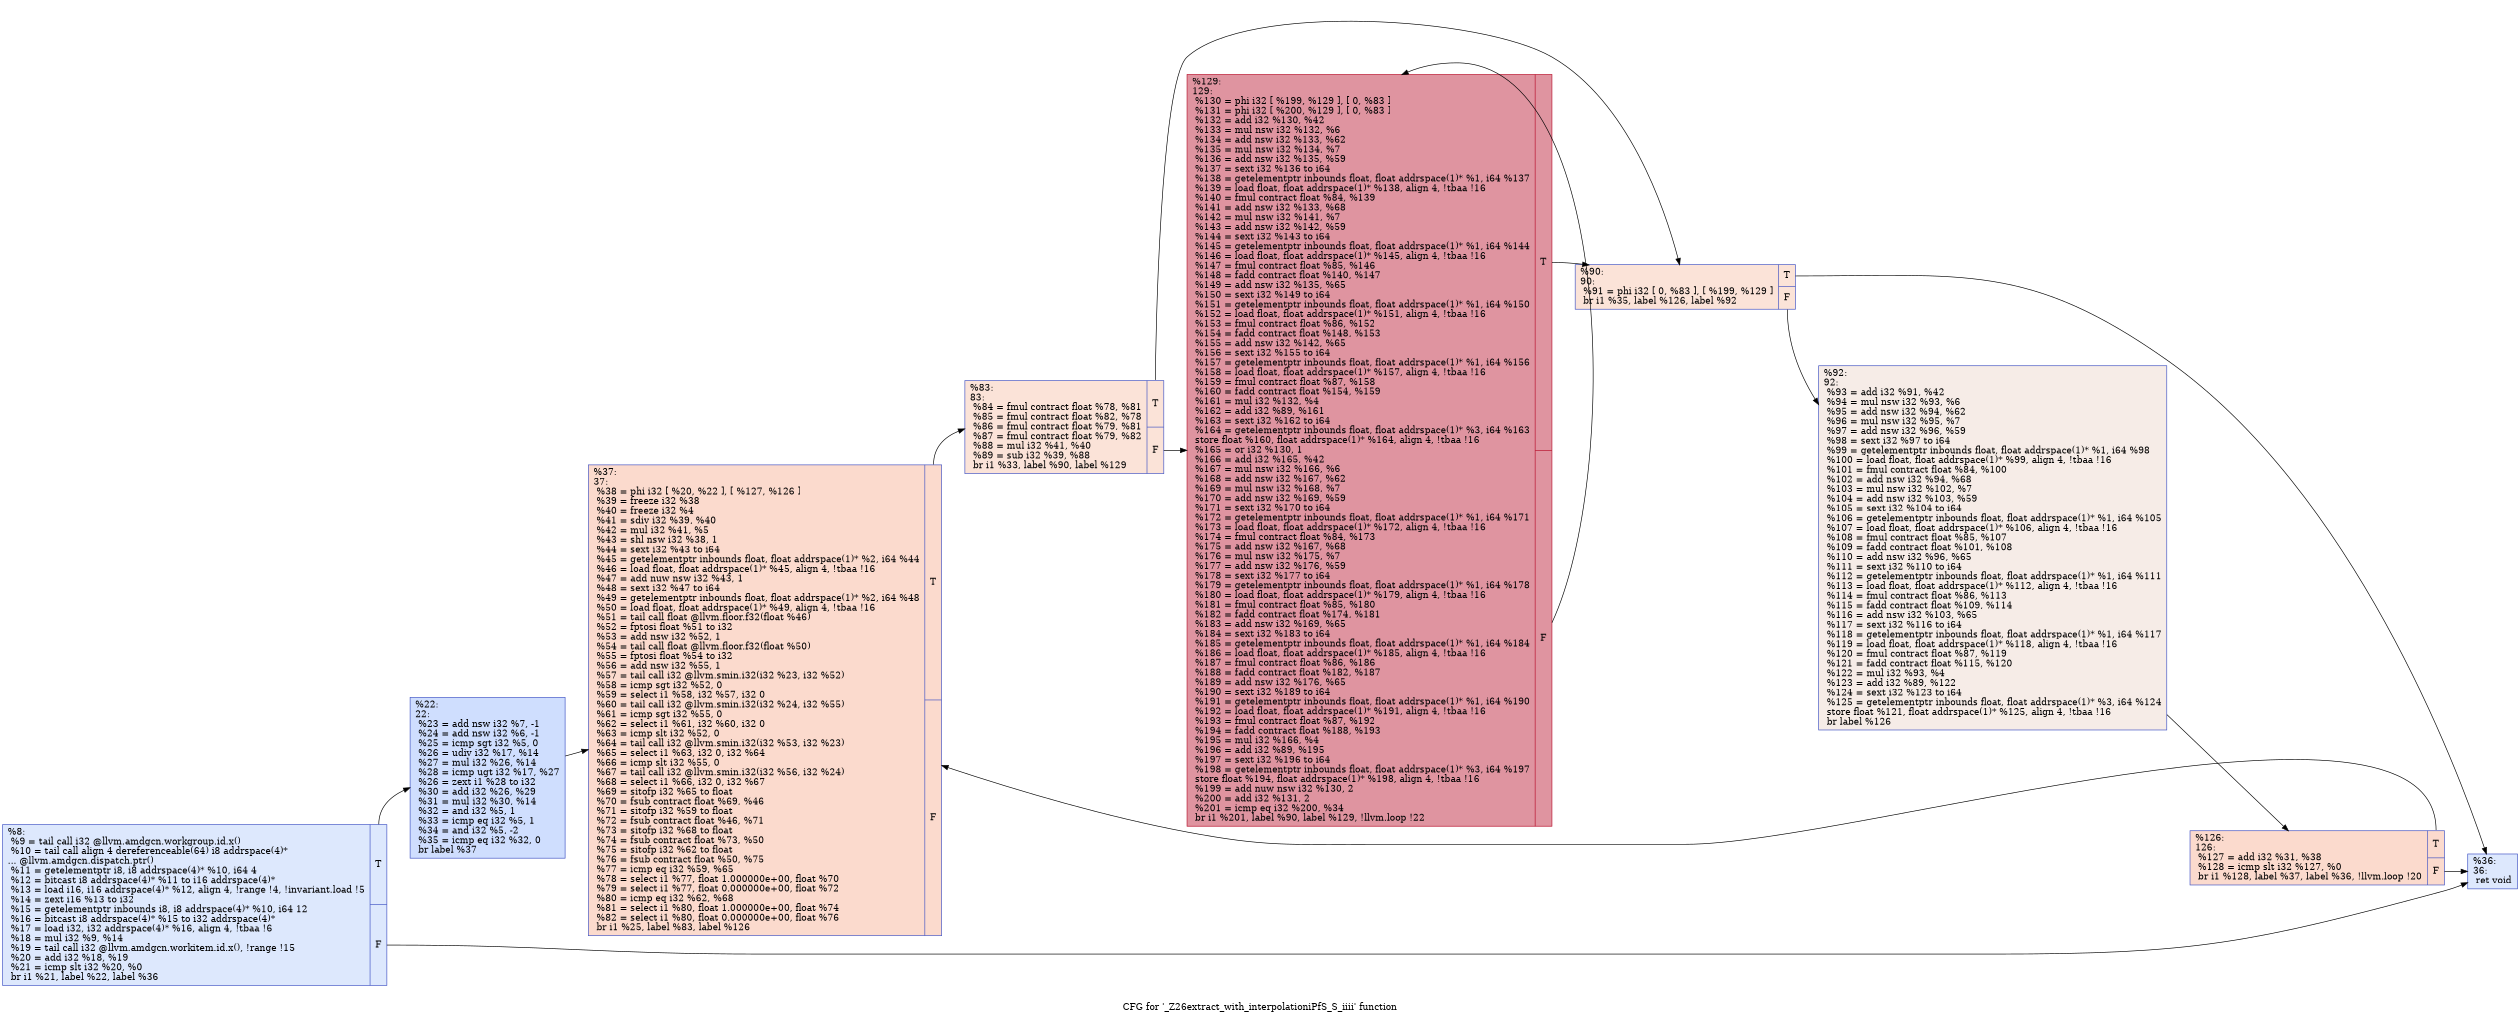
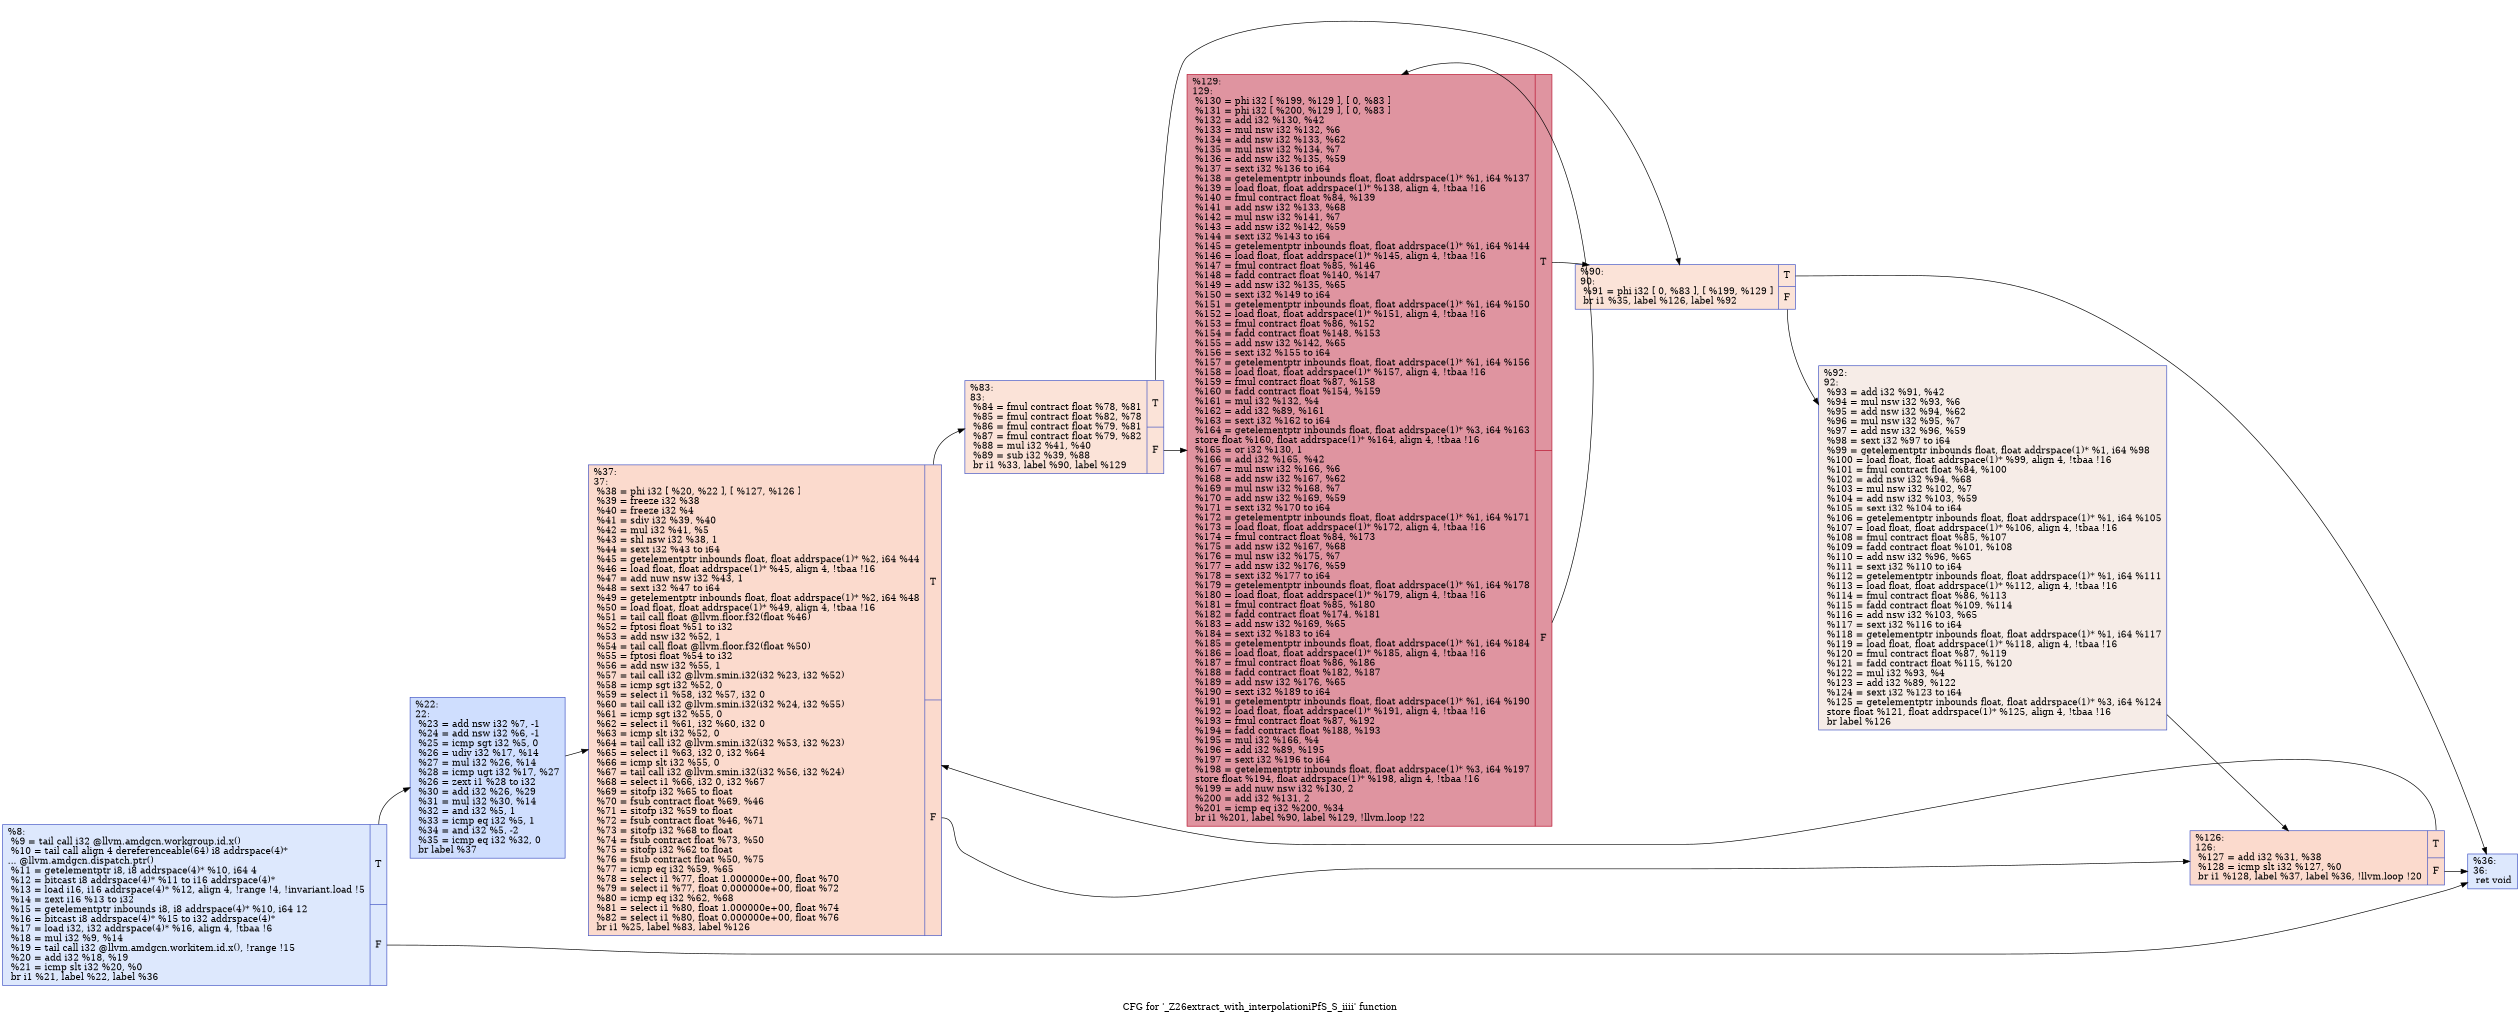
  digraph {
    label="CFG for '_Z26extract_with_interpolationiPfS_S_iiii' function"
    rankdir=LR
    node [color="#3d50c3ff" fillcolor="#b2ccfb70" shape=record style=filled]
    edge [tailport=s0]
    n1 [label="{%8:\l  %9 = tail call i32 @llvm.amdgcn.workgroup.id.x()\l  %10 = tail call align 4 dereferenceable(64) i8 addrspace(4)*\l... @llvm.amdgcn.dispatch.ptr()\l  %11 = getelementptr i8, i8 addrspace(4)* %10, i64 4\l  %12 = bitcast i8 addrspace(4)* %11 to i16 addrspace(4)*\l  %13 = load i16, i16 addrspace(4)* %12, align 4, !range !4, !invariant.load !5\l  %14 = zext i16 %13 to i32\l  %15 = getelementptr inbounds i8, i8 addrspace(4)* %10, i64 12\l  %16 = bitcast i8 addrspace(4)* %15 to i32 addrspace(4)*\l  %17 = load i32, i32 addrspace(4)* %16, align 4, !tbaa !6\l  %18 = mul i32 %9, %14\l  %19 = tail call i32 @llvm.amdgcn.workitem.id.x(), !range !15\l  %20 = add i32 %18, %19\l  %21 = icmp slt i32 %20, %0\l  br i1 %21, label %22, label %36\l|{<s0>T|<s1>F}}"]
    n2 [fillcolor="#93b5fe70" label="{%22:\l22:                                               \l  %23 = add nsw i32 %7, -1\l  %24 = add nsw i32 %6, -1\l  %25 = icmp sgt i32 %5, 0\l  %26 = udiv i32 %17, %14\l  %27 = mul i32 %26, %14\l  %28 = icmp ugt i32 %17, %27\l  %26 = zext i1 %28 to i32\l  %30 = add i32 %26, %29\l  %31 = mul i32 %30, %14\l  %32 = and i32 %5, 1\l  %33 = icmp eq i32 %5, 1\l  %34 = and i32 %5, -2\l  %35 = icmp eq i32 %32, 0\l  br label %37\l}"]
    n3 [label="{%36:\l36:                                               \l  ret void\l}"]
    n4 [fillcolor="#f7ac8e70" label="{%37:\l37:                                               \l  %38 = phi i32 [ %20, %22 ], [ %127, %126 ]\l  %39 = freeze i32 %38\l  %40 = freeze i32 %4\l  %41 = sdiv i32 %39, %40\l  %42 = mul i32 %41, %5\l  %43 = shl nsw i32 %38, 1\l  %44 = sext i32 %43 to i64\l  %45 = getelementptr inbounds float, float addrspace(1)* %2, i64 %44\l  %46 = load float, float addrspace(1)* %45, align 4, !tbaa !16\l  %47 = add nuw nsw i32 %43, 1\l  %48 = sext i32 %47 to i64\l  %49 = getelementptr inbounds float, float addrspace(1)* %2, i64 %48\l  %50 = load float, float addrspace(1)* %49, align 4, !tbaa !16\l  %51 = tail call float @llvm.floor.f32(float %46)\l  %52 = fptosi float %51 to i32\l  %53 = add nsw i32 %52, 1\l  %54 = tail call float @llvm.floor.f32(float %50)\l  %55 = fptosi float %54 to i32\l  %56 = add nsw i32 %55, 1\l  %57 = tail call i32 @llvm.smin.i32(i32 %23, i32 %52)\l  %58 = icmp sgt i32 %52, 0\l  %59 = select i1 %58, i32 %57, i32 0\l  %60 = tail call i32 @llvm.smin.i32(i32 %24, i32 %55)\l  %61 = icmp sgt i32 %55, 0\l  %62 = select i1 %61, i32 %60, i32 0\l  %63 = icmp slt i32 %52, 0\l  %64 = tail call i32 @llvm.smin.i32(i32 %53, i32 %23)\l  %65 = select i1 %63, i32 0, i32 %64\l  %66 = icmp slt i32 %55, 0\l  %67 = tail call i32 @llvm.smin.i32(i32 %56, i32 %24)\l  %68 = select i1 %66, i32 0, i32 %67\l  %69 = sitofp i32 %65 to float\l  %70 = fsub contract float %69, %46\l  %71 = sitofp i32 %59 to float\l  %72 = fsub contract float %46, %71\l  %73 = sitofp i32 %68 to float\l  %74 = fsub contract float %73, %50\l  %75 = sitofp i32 %62 to float\l  %76 = fsub contract float %50, %75\l  %77 = icmp eq i32 %59, %65\l  %78 = select i1 %77, float 1.000000e+00, float %70\l  %79 = select i1 %77, float 0.000000e+00, float %72\l  %80 = icmp eq i32 %62, %68\l  %81 = select i1 %80, float 1.000000e+00, float %74\l  %82 = select i1 %80, float 0.000000e+00, float %76\l  br i1 %25, label %83, label %126\l|{<s0>T|<s1>F}}"]
    n5 [fillcolor="#f6bfa670" label="{%83:\l83:                                               \l  %84 = fmul contract float %78, %81\l  %85 = fmul contract float %82, %78\l  %86 = fmul contract float %79, %81\l  %87 = fmul contract float %79, %82\l  %88 = mul i32 %41, %40\l  %89 = sub i32 %39, %88\l  br i1 %33, label %90, label %129\l|{<s0>T|<s1>F}}"]
    n6 [fillcolor="#f7ac8e70" label="{%126:\l126:                                              \l  %127 = add i32 %31, %38\l  %128 = icmp slt i32 %127, %0\l  br i1 %128, label %37, label %36, !llvm.loop !20\l|{<s0>T|<s1>F}}"]
    n7 [fillcolor="#f6bfa670" label="{%90:\l90:                                               \l  %91 = phi i32 [ 0, %83 ], [ %199, %129 ]\l  br i1 %35, label %126, label %92\l|{<s0>T|<s1>F}}"]
    n8 [color="#b70d28ff" fillcolor="#b70d2870" label="{%129:\l129:                                              \l  %130 = phi i32 [ %199, %129 ], [ 0, %83 ]\l  %131 = phi i32 [ %200, %129 ], [ 0, %83 ]\l  %132 = add i32 %130, %42\l  %133 = mul nsw i32 %132, %6\l  %134 = add nsw i32 %133, %62\l  %135 = mul nsw i32 %134, %7\l  %136 = add nsw i32 %135, %59\l  %137 = sext i32 %136 to i64\l  %138 = getelementptr inbounds float, float addrspace(1)* %1, i64 %137\l  %139 = load float, float addrspace(1)* %138, align 4, !tbaa !16\l  %140 = fmul contract float %84, %139\l  %141 = add nsw i32 %133, %68\l  %142 = mul nsw i32 %141, %7\l  %143 = add nsw i32 %142, %59\l  %144 = sext i32 %143 to i64\l  %145 = getelementptr inbounds float, float addrspace(1)* %1, i64 %144\l  %146 = load float, float addrspace(1)* %145, align 4, !tbaa !16\l  %147 = fmul contract float %85, %146\l  %148 = fadd contract float %140, %147\l  %149 = add nsw i32 %135, %65\l  %150 = sext i32 %149 to i64\l  %151 = getelementptr inbounds float, float addrspace(1)* %1, i64 %150\l  %152 = load float, float addrspace(1)* %151, align 4, !tbaa !16\l  %153 = fmul contract float %86, %152\l  %154 = fadd contract float %148, %153\l  %155 = add nsw i32 %142, %65\l  %156 = sext i32 %155 to i64\l  %157 = getelementptr inbounds float, float addrspace(1)* %1, i64 %156\l  %158 = load float, float addrspace(1)* %157, align 4, !tbaa !16\l  %159 = fmul contract float %87, %158\l  %160 = fadd contract float %154, %159\l  %161 = mul i32 %132, %4\l  %162 = add i32 %89, %161\l  %163 = sext i32 %162 to i64\l  %164 = getelementptr inbounds float, float addrspace(1)* %3, i64 %163\l  store float %160, float addrspace(1)* %164, align 4, !tbaa !16\l  %165 = or i32 %130, 1\l  %166 = add i32 %165, %42\l  %167 = mul nsw i32 %166, %6\l  %168 = add nsw i32 %167, %62\l  %169 = mul nsw i32 %168, %7\l  %170 = add nsw i32 %169, %59\l  %171 = sext i32 %170 to i64\l  %172 = getelementptr inbounds float, float addrspace(1)* %1, i64 %171\l  %173 = load float, float addrspace(1)* %172, align 4, !tbaa !16\l  %174 = fmul contract float %84, %173\l  %175 = add nsw i32 %167, %68\l  %176 = mul nsw i32 %175, %7\l  %177 = add nsw i32 %176, %59\l  %178 = sext i32 %177 to i64\l  %179 = getelementptr inbounds float, float addrspace(1)* %1, i64 %178\l  %180 = load float, float addrspace(1)* %179, align 4, !tbaa !16\l  %181 = fmul contract float %85, %180\l  %182 = fadd contract float %174, %181\l  %183 = add nsw i32 %169, %65\l  %184 = sext i32 %183 to i64\l  %185 = getelementptr inbounds float, float addrspace(1)* %1, i64 %184\l  %186 = load float, float addrspace(1)* %185, align 4, !tbaa !16\l  %187 = fmul contract float %86, %186\l  %188 = fadd contract float %182, %187\l  %189 = add nsw i32 %176, %65\l  %190 = sext i32 %189 to i64\l  %191 = getelementptr inbounds float, float addrspace(1)* %1, i64 %190\l  %192 = load float, float addrspace(1)* %191, align 4, !tbaa !16\l  %193 = fmul contract float %87, %192\l  %194 = fadd contract float %188, %193\l  %195 = mul i32 %166, %4\l  %196 = add i32 %89, %195\l  %197 = sext i32 %196 to i64\l  %198 = getelementptr inbounds float, float addrspace(1)* %3, i64 %197\l  store float %194, float addrspace(1)* %198, align 4, !tbaa !16\l  %199 = add nuw nsw i32 %130, 2\l  %200 = add i32 %131, 2\l  %201 = icmp eq i32 %200, %34\l  br i1 %201, label %90, label %129, !llvm.loop !22\l|{<s0>T|<s1>F}}"]
    n9 [fillcolor="#ead5c970" label="{%92:\l92:                                               \l  %93 = add i32 %91, %42\l  %94 = mul nsw i32 %93, %6\l  %95 = add nsw i32 %94, %62\l  %96 = mul nsw i32 %95, %7\l  %97 = add nsw i32 %96, %59\l  %98 = sext i32 %97 to i64\l  %99 = getelementptr inbounds float, float addrspace(1)* %1, i64 %98\l  %100 = load float, float addrspace(1)* %99, align 4, !tbaa !16\l  %101 = fmul contract float %84, %100\l  %102 = add nsw i32 %94, %68\l  %103 = mul nsw i32 %102, %7\l  %104 = add nsw i32 %103, %59\l  %105 = sext i32 %104 to i64\l  %106 = getelementptr inbounds float, float addrspace(1)* %1, i64 %105\l  %107 = load float, float addrspace(1)* %106, align 4, !tbaa !16\l  %108 = fmul contract float %85, %107\l  %109 = fadd contract float %101, %108\l  %110 = add nsw i32 %96, %65\l  %111 = sext i32 %110 to i64\l  %112 = getelementptr inbounds float, float addrspace(1)* %1, i64 %111\l  %113 = load float, float addrspace(1)* %112, align 4, !tbaa !16\l  %114 = fmul contract float %86, %113\l  %115 = fadd contract float %109, %114\l  %116 = add nsw i32 %103, %65\l  %117 = sext i32 %116 to i64\l  %118 = getelementptr inbounds float, float addrspace(1)* %1, i64 %117\l  %119 = load float, float addrspace(1)* %118, align 4, !tbaa !16\l  %120 = fmul contract float %87, %119\l  %121 = fadd contract float %115, %120\l  %122 = mul i32 %93, %4\l  %123 = add i32 %89, %122\l  %124 = sext i32 %123 to i64\l  %125 = getelementptr inbounds float, float addrspace(1)* %3, i64 %124\l  store float %121, float addrspace(1)* %125, align 4, !tbaa !16\l  br label %126\l}"]
    n1 -> n2
    n1 -> n3 [tailport=s1]
    n2 -> n4
    n4 -> n5
+   n4 -> n6 [tailport=s1]
    n5 -> n7
    n5 -> n8 [tailport=s1]
    n6 -> n3 [tailport=s1]
    n6 -> n4
    n7 -> n3
    n7 -> n9 [tailport=s1]
    n8 -> n7
    n8 -> n8 [tailport=s1]
    n9 -> n6
  }
